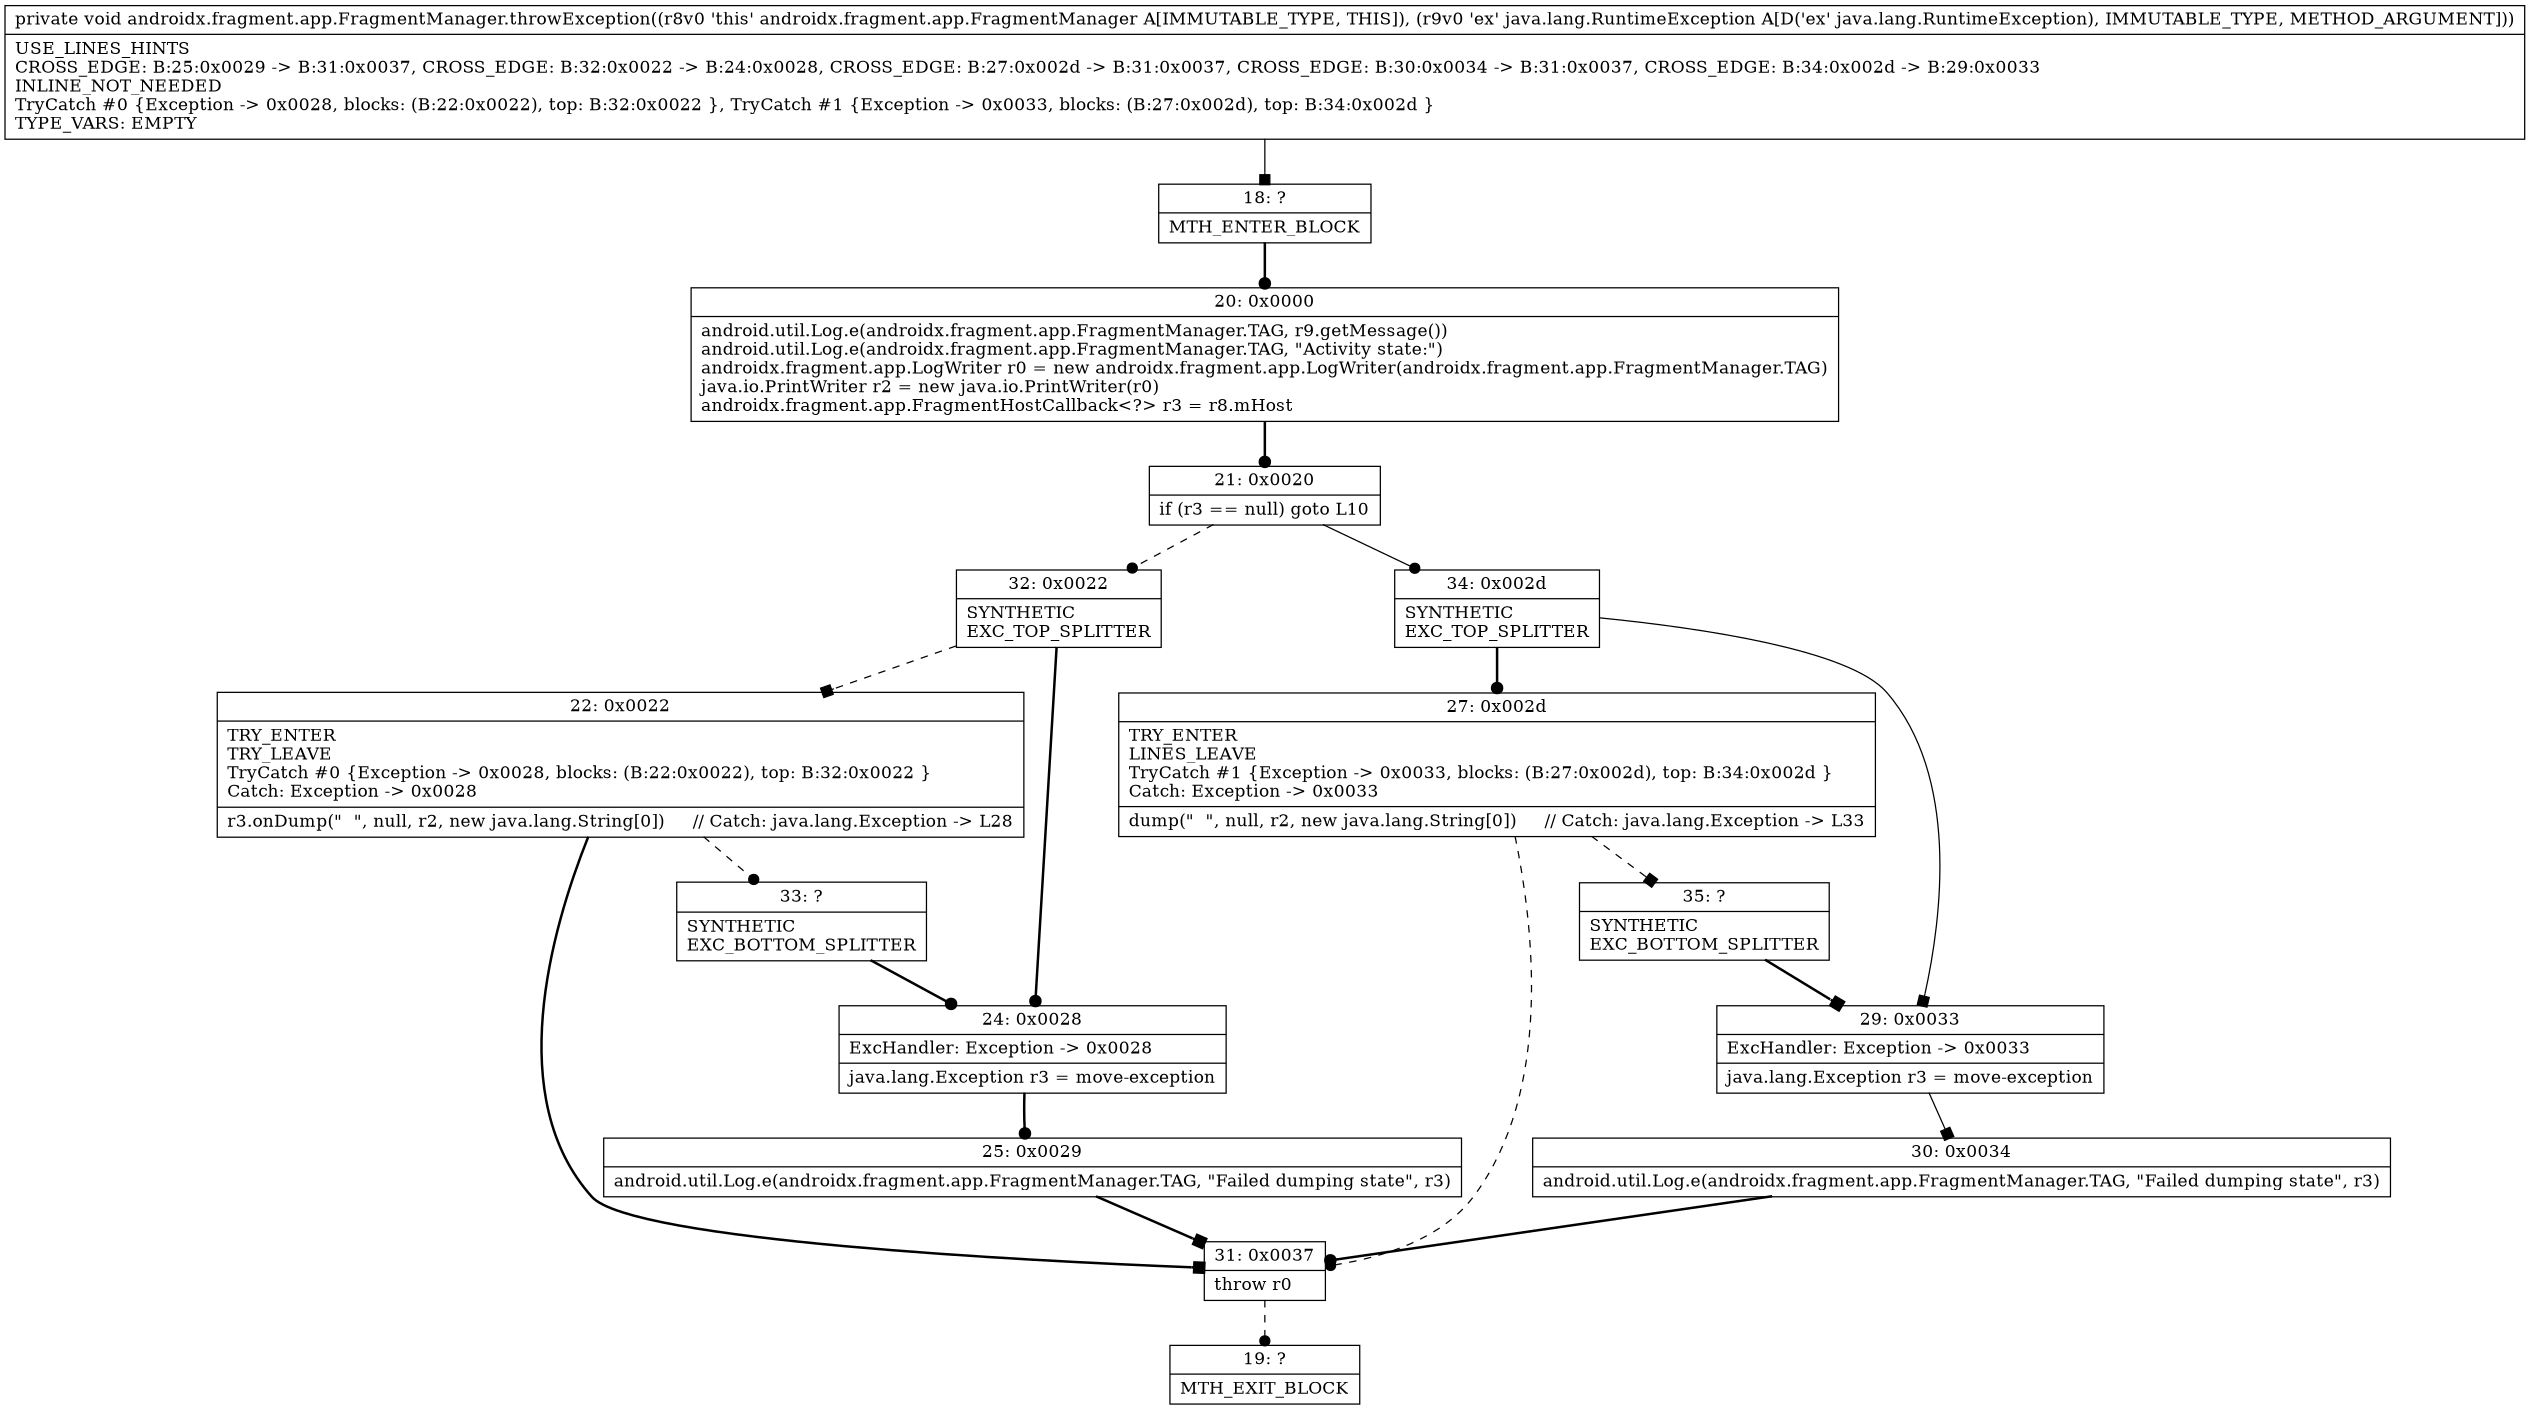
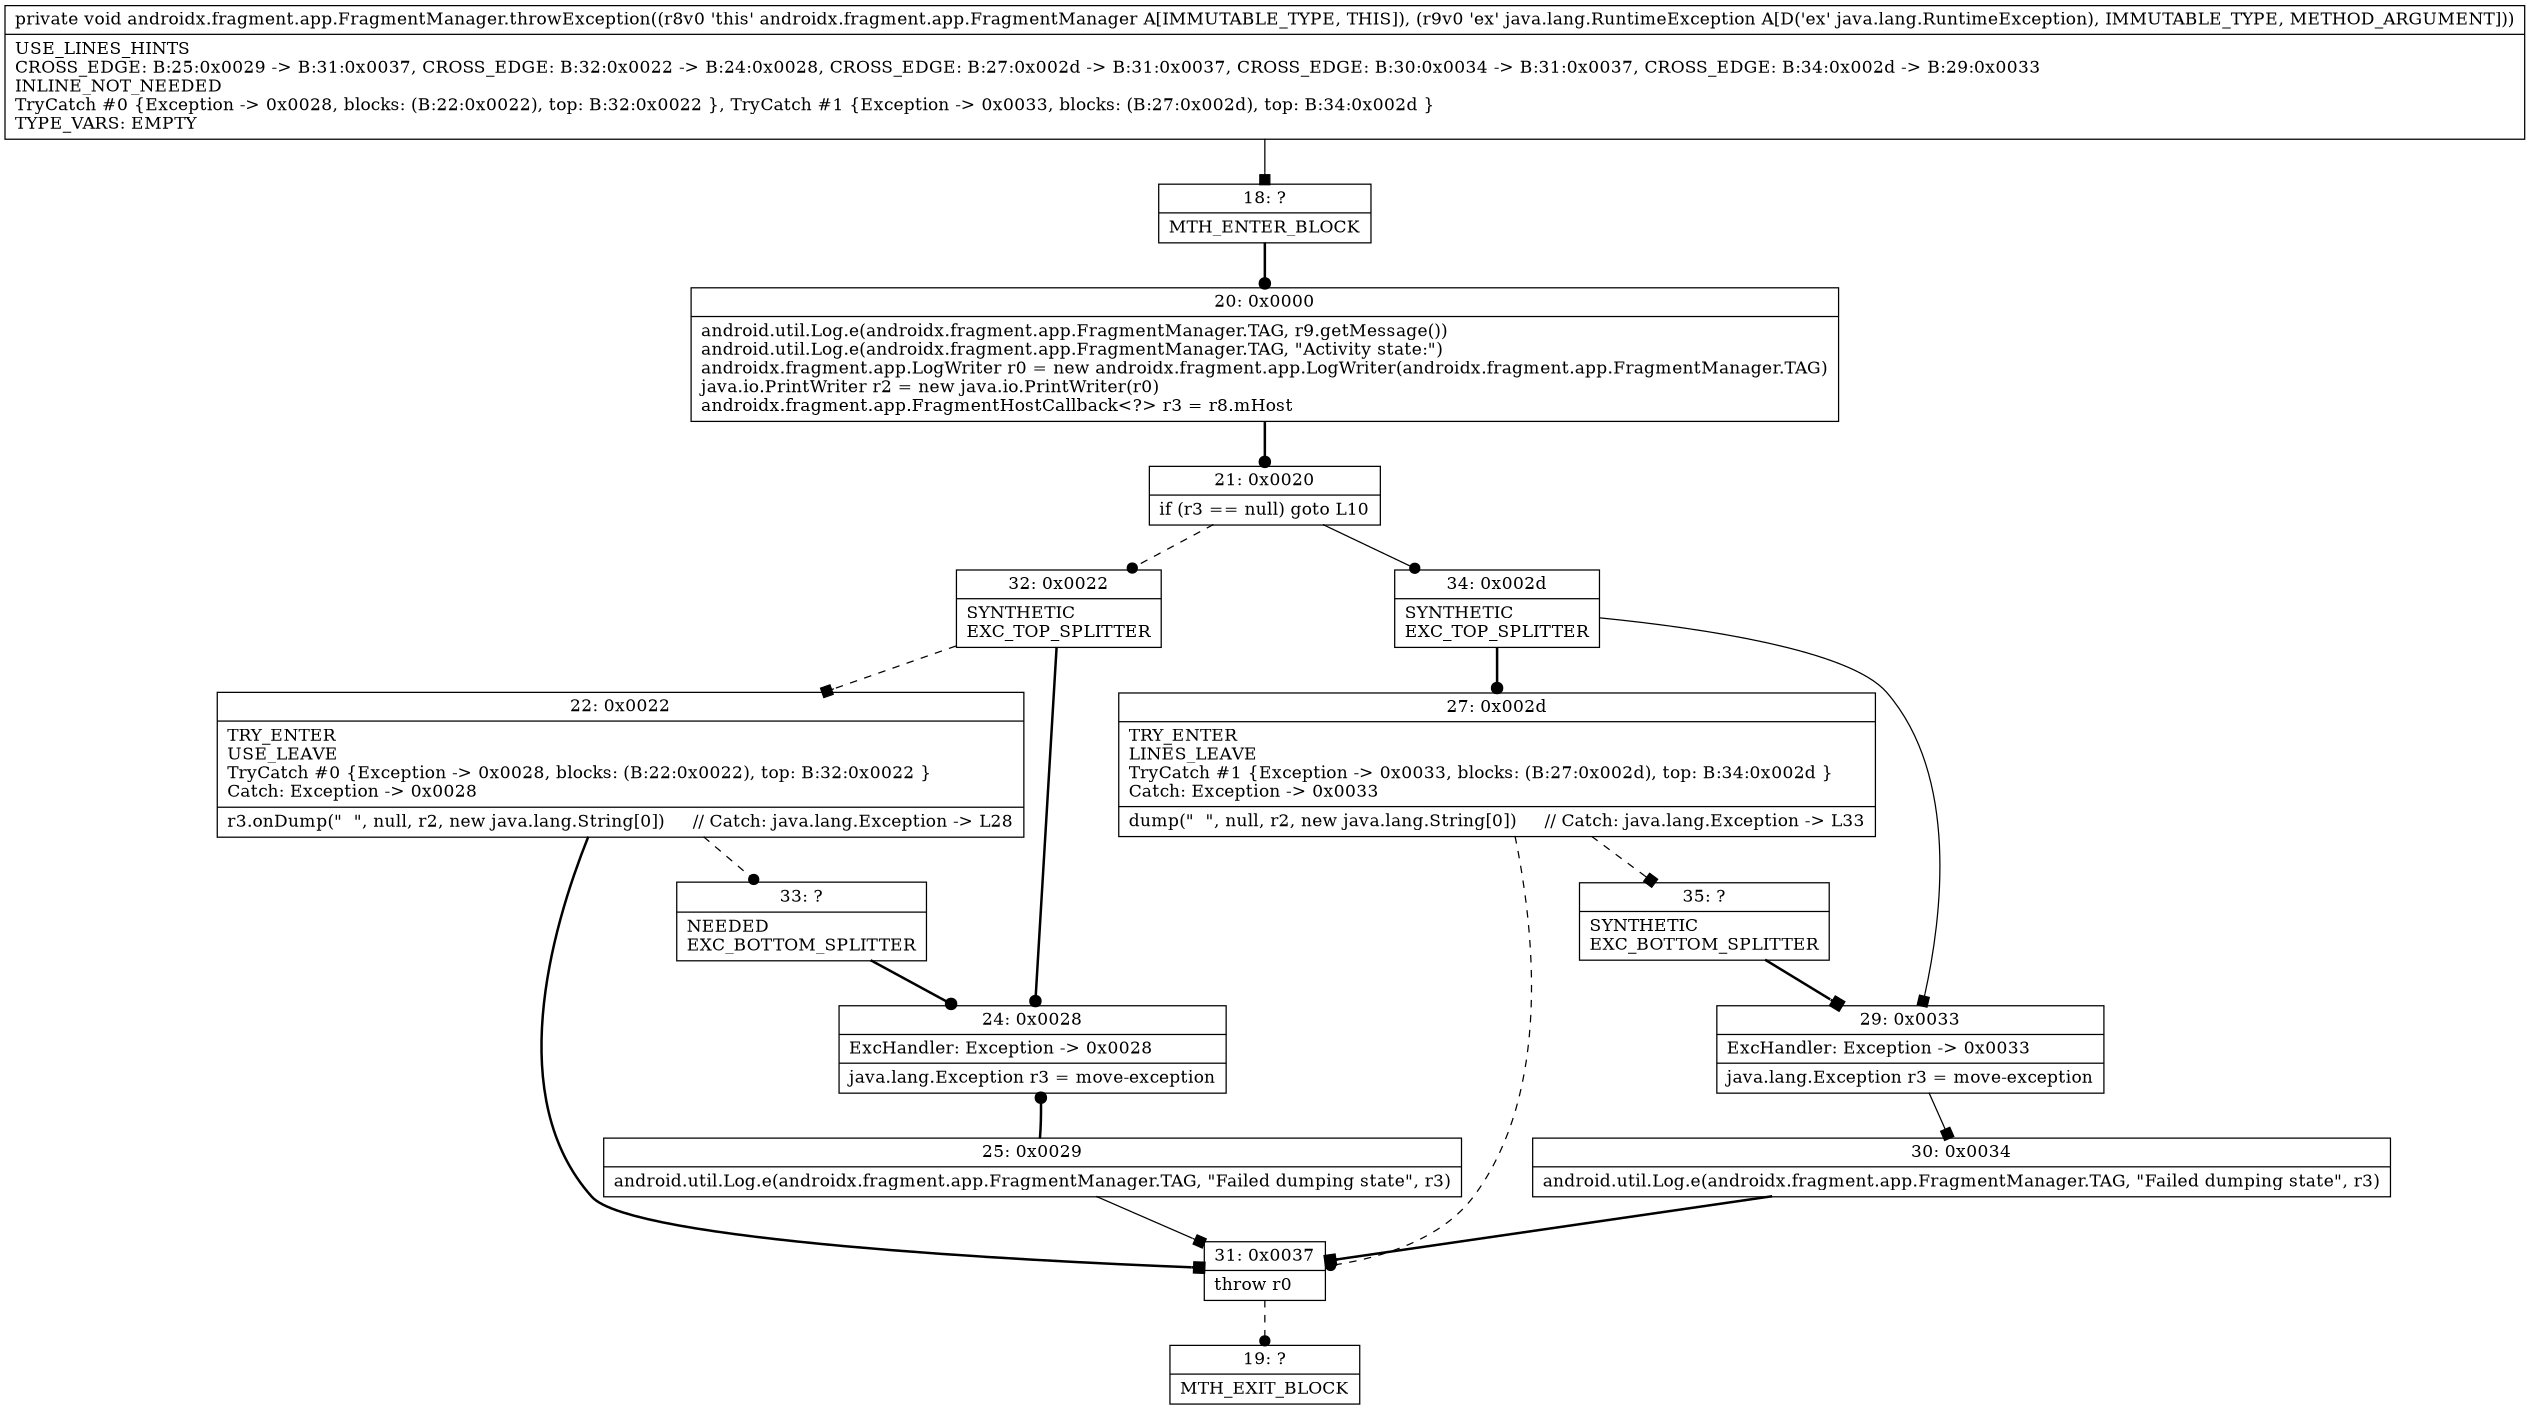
  digraph {
    node [shape=record]
    edge [arrowhead=dot style=bold]
    n1 [label="{18\:\ ?|MTH_ENTER_BLOCK\l}"]
    n2 [label="{20\:\ 0x0000|android.util.Log.e(androidx.fragment.app.FragmentManager.TAG, r9.getMessage())\landroid.util.Log.e(androidx.fragment.app.FragmentManager.TAG, \"Activity state:\")\landroidx.fragment.app.LogWriter r0 = new androidx.fragment.app.LogWriter(androidx.fragment.app.FragmentManager.TAG)\ljava.io.PrintWriter r2 = new java.io.PrintWriter(r0)\landroidx.fragment.app.FragmentHostCallback\<?\> r3 = r8.mHost\l}"]
    n3 [label="{21\:\ 0x0020|if (r3 == null) goto L10\l}"]
    n4 [label="{32\:\ 0x0022|SYNTHETIC\lEXC_TOP_SPLITTER\l}"]
    n5 [label="{34\:\ 0x002d|SYNTHETIC\lEXC_TOP_SPLITTER\l}"]
-   n6 [label="{22\:\ 0x0022|TRY_ENTER\lTRY_LEAVE\lTryCatch #0 \{Exception \-\> 0x0028, blocks: (B:22:0x0022), top: B:32:0x0022 \}\lCatch: Exception \-\> 0x0028\l|r3.onDump(\"  \", null, r2, new java.lang.String[0])     \/\/ Catch: java.lang.Exception \-\> L28\l}"]
+   n6 [label="{22\:\ 0x0022|TRY_ENTER\lUSE_LEAVE\lTryCatch #0 \{Exception \-\> 0x0028, blocks: (B:22:0x0022), top: B:32:0x0022 \}\lCatch: Exception \-\> 0x0028\l|r3.onDump(\"  \", null, r2, new java.lang.String[0])     \/\/ Catch: java.lang.Exception \-\> L28\l}"]
    n7 [label="{24\:\ 0x0028|ExcHandler: Exception \-\> 0x0028\l|java.lang.Exception r3 = move\-exception\l}"]
    n8 [label="{27\:\ 0x002d|TRY_ENTER\lLINES_LEAVE\lTryCatch #1 \{Exception \-\> 0x0033, blocks: (B:27:0x002d), top: B:34:0x002d \}\lCatch: Exception \-\> 0x0033\l|dump(\"  \", null, r2, new java.lang.String[0])     \/\/ Catch: java.lang.Exception \-\> L33\l}"]
    n9 [label="{29\:\ 0x0033|ExcHandler: Exception \-\> 0x0033\l|java.lang.Exception r3 = move\-exception\l}"]
    n10 [label="{31\:\ 0x0037|throw r0\l}"]
-   n11 [label="{33\:\ ?|SYNTHETIC\lEXC_BOTTOM_SPLITTER\l}"]
+   n11 [label="{33\:\ ?|NEEDED\lEXC_BOTTOM_SPLITTER\l}"]
    n12 [label="{25\:\ 0x0029|android.util.Log.e(androidx.fragment.app.FragmentManager.TAG, \"Failed dumping state\", r3)\l}"]
    n13 [label="{19\:\ ?|MTH_EXIT_BLOCK\l}"]
    n14 [label="{35\:\ ?|SYNTHETIC\lEXC_BOTTOM_SPLITTER\l}"]
    n15 [label="{30\:\ 0x0034|android.util.Log.e(androidx.fragment.app.FragmentManager.TAG, \"Failed dumping state\", r3)\l}"]
    n16 [label="{private void androidx.fragment.app.FragmentManager.throwException((r8v0 'this' androidx.fragment.app.FragmentManager A[IMMUTABLE_TYPE, THIS]), (r9v0 'ex' java.lang.RuntimeException A[D('ex' java.lang.RuntimeException), IMMUTABLE_TYPE, METHOD_ARGUMENT]))  | USE_LINES_HINTS\lCROSS_EDGE: B:25:0x0029 \-\> B:31:0x0037, CROSS_EDGE: B:32:0x0022 \-\> B:24:0x0028, CROSS_EDGE: B:27:0x002d \-\> B:31:0x0037, CROSS_EDGE: B:30:0x0034 \-\> B:31:0x0037, CROSS_EDGE: B:34:0x002d \-\> B:29:0x0033\lINLINE_NOT_NEEDED\lTryCatch #0 \{Exception \-\> 0x0028, blocks: (B:22:0x0022), top: B:32:0x0022 \}, TryCatch #1 \{Exception \-\> 0x0033, blocks: (B:27:0x002d), top: B:34:0x002d \}\lTYPE_VARS: EMPTY\l}"]
    n1 -> n2
    n2 -> n3
    n3 -> n4 [style=dashed]
    n3 -> n5 [style=solid]
    n4 -> n6 [arrowhead=box style=dashed]
    n4 -> n7
    n5 -> n8
    n5 -> n9 [arrowhead=box style=solid]
    n6 -> n10 [arrowhead=box]
    n6 -> n11 [style=dashed]
-   n7 -> n12
+   n12 -> n7
    n8 -> n10 [style=dashed]
    n8 -> n14 [arrowhead=box style=dashed]
    n9 -> n15 [arrowhead=box style=solid]
    n10 -> n13 [style=dashed]
    n11 -> n7
-   n12 -> n10 [arrowhead=box]
+   n12 -> n10 [arrowhead=box style=solid]
    n14 -> n9 [arrowhead=box]
-   n15 -> n10
+   n15 -> n10 [arrowhead=box]
    n16 -> n1 [arrowhead=box style=solid]
  }
